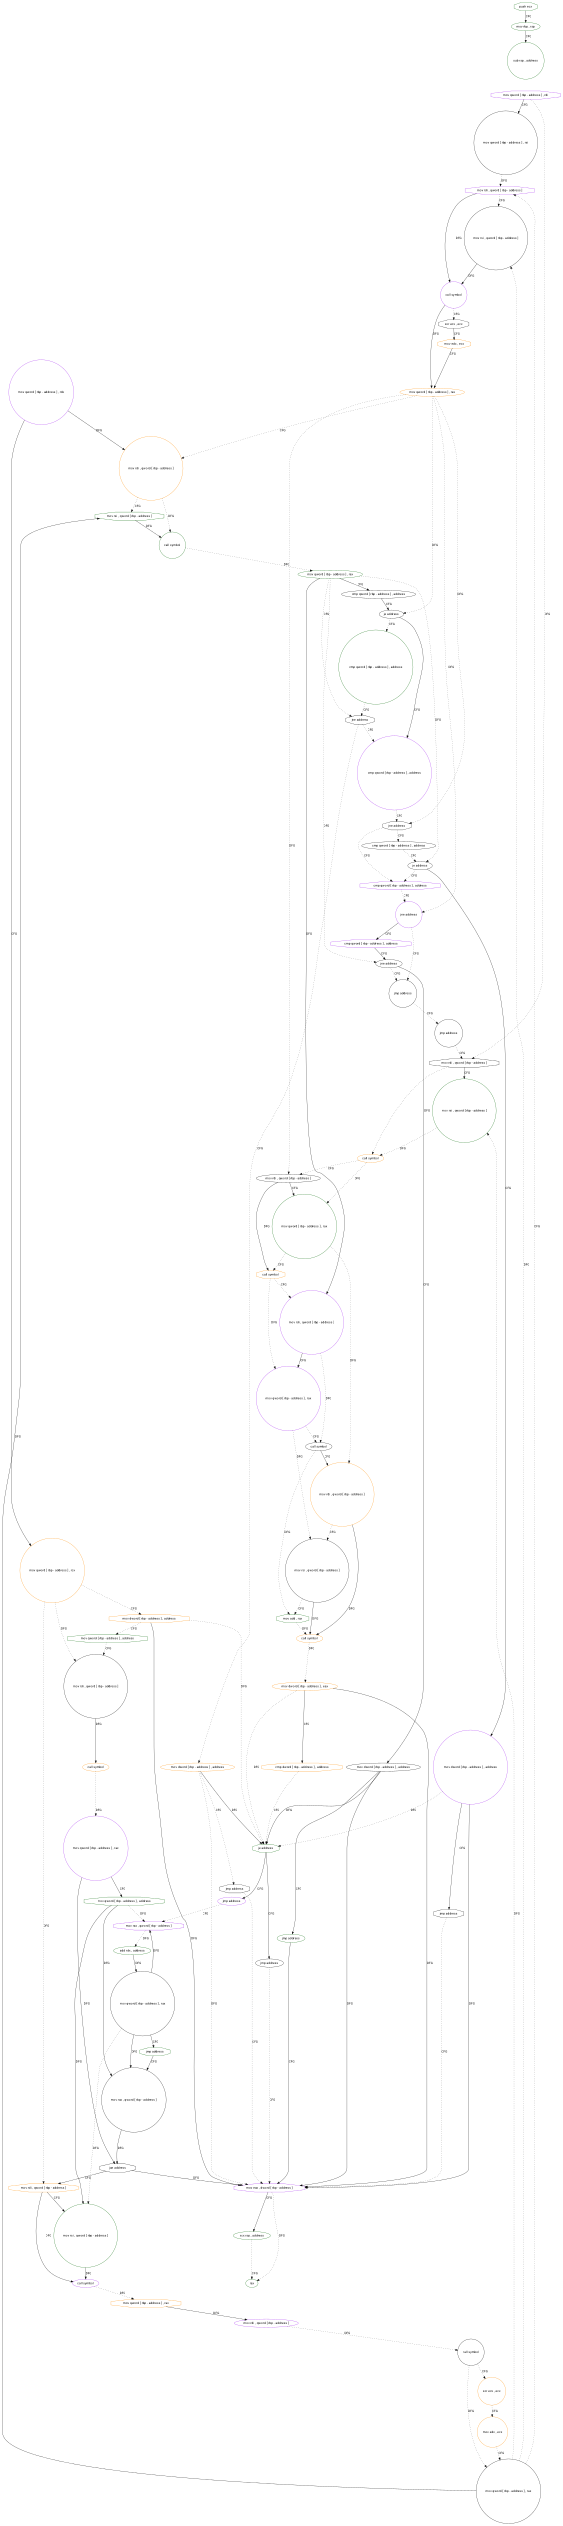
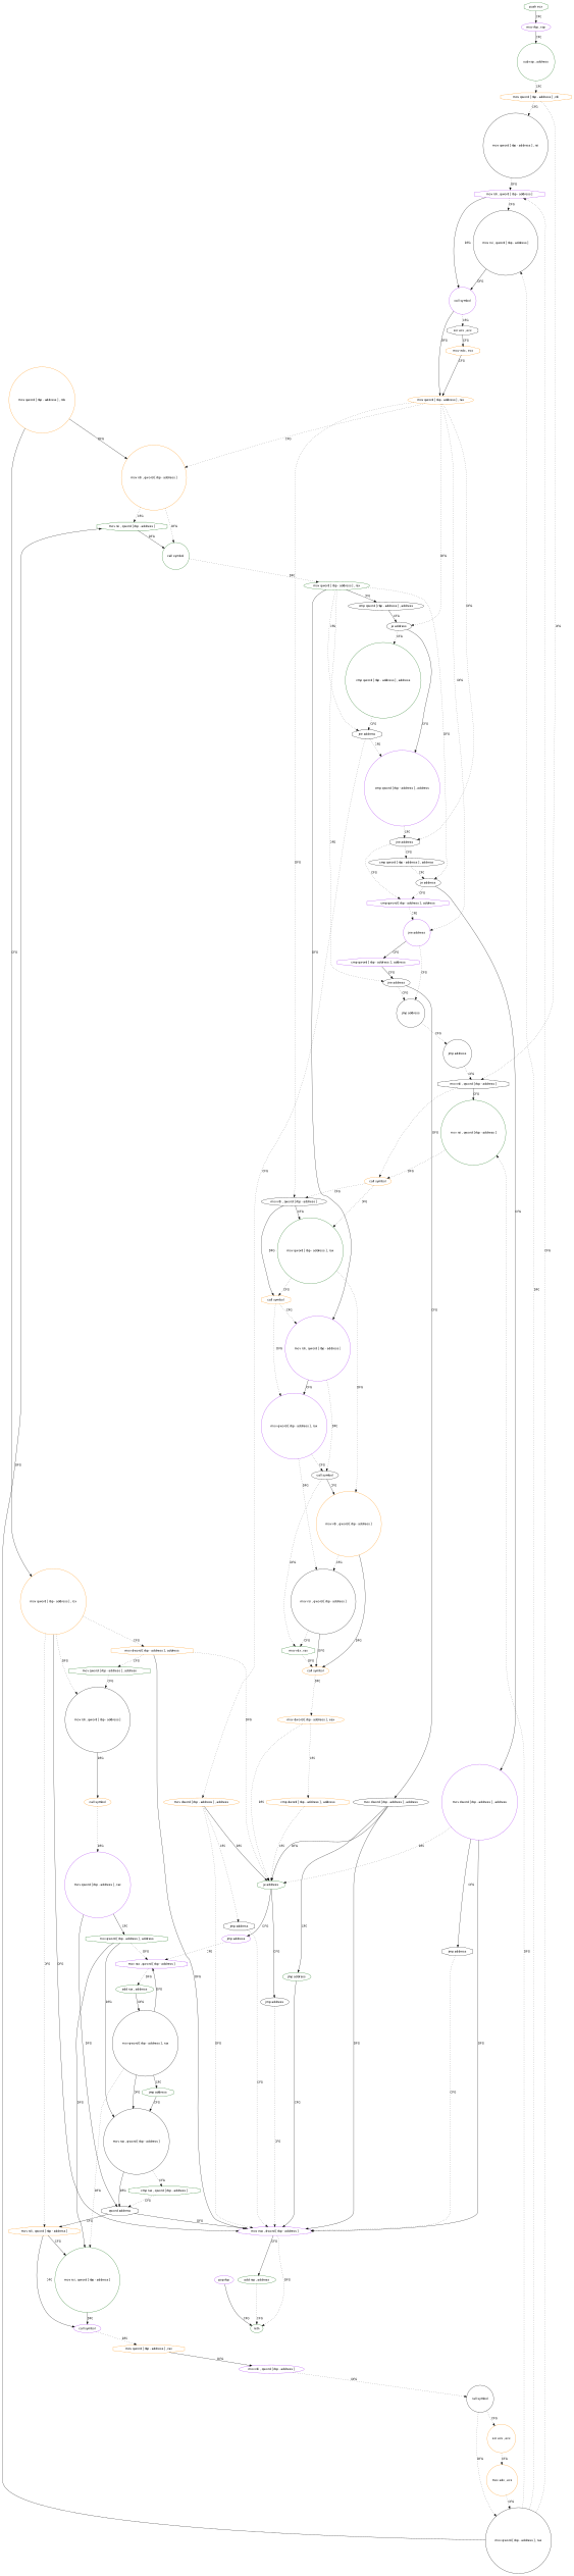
  digraph {
    fontname=Roboto
    node [color=black fontname=Roboto shape=circle]
    edge [fontname=Roboto style=dotted]
    n1 [color=darkgreen label="push ecx" shape=octagon]
-   n2 [color=darkgreen label="mov rbp , rsp" shape=ellipse]
+   n2 [color=purple label="mov rbp , rsp" shape=ellipse]
    n3 [color=darkgreen label="sub rsp , address"]
-   n4 [color=purple label="mov qword [ rbp - address ] , rdi" shape=octagon]
+   n4 [color=darkorange label="mov qword [ rbp - address ] , rdi" shape=octagon]
    n5 [label="mov qword [ rbp - address ] , rsi"]
    n6 [label="mov rdi , qword [ rbp - address ]" shape=octagon]
    n7 [color=purple label="mov rdi , qword [ rbp - address ]" shape=octagon]
    n8 [color=darkgreen label="mov rsi , qword [ rbp - address ]"]
    n9 [color=darkorange label="call symbol" shape=ellipse]
-   n10 [color=purple label="mov qword [ rbp - address ] , rdx"]
+   n10 [color=darkorange label="mov qword [ rbp - address ] , rdx"]
    n11 [color=darkorange label="mov qword [ rbp - address ] , rcx"]
    n12 [color=darkorange label="mov rdi , qword [ rbp - address ]"]
    n13 [label="mov rsi , qword [ rbp - address ]"]
    n14 [color=purple label="call symbol"]
    n15 [color=darkorange label="mov dword [ rbp - address ] , address" shape=octagon]
    n16 [label="mov rdi , qword [ rbp - address ]"]
    n17 [color=darkorange label="mov rdi , qword [ rbp - address ]" shape=octagon]
    n18 [color=darkgreen label="mov rsi , qword [ rbp - address ]" shape=octagon]
    n19 [color=darkgreen label="call symbol"]
    n20 [color=darkgreen label="mov qword [ rbp - address ] , address" shape=octagon]
    n21 [color=purple label="mov eax , dword [ rbp - address ]" shape=octagon]
    n22 [color=darkgreen label="je address" shape=octagon]
    n23 [color=darkorange label="call symbol" shape=ellipse]
    n24 [color=darkgreen label="mov rsi , qword [ rbp - address ]"]
    n25 [color=purple label="call symbol" shape=ellipse]
-   n26 [color=darkgreen label="ecx rsp , address" shape=ellipse]
-   n27 [color=darkgreen label=rax shape=ellipse]
+   n26 [color=darkgreen label="add rsp , address" shape=ellipse]
+   n27 [color=darkgreen label=retn shape=ellipse]
    n28 [color=purple label="jmp address" shape=ellipse]
    n29 [label="jmp address" shape=ellipse]
    n30 [color=purple label="mov qword [ rbp - address ] , rax"]
    n31 [color=darkgreen label="mov qword [ rbp - address ] , address" shape=octagon]
-   n32 [label="jae address" shape=octagon]
+   n32 [label="qword address" shape=octagon]
    n33 [label="mov rax , qword [ rbp - address ]"]
    n34 [color=purple label="mov rax , qword [ rbp - address ]" shape=octagon]
-   n36 [color=darkgreen label="add rdx , address" shape=ellipse]
+   n35 [color=darkgreen label="cmp rax , qword [ rbp - address ]" shape=octagon]
+   n36 [color=darkgreen label="add rax , address" shape=ellipse]
+   n37 [color=purple label="pop rbp" shape=ellipse]
    n38 [color=darkorange label="mov qword [ rbp - address ] , rax" shape=octagon]
    n39 [color=purple label="mov rdi , qword [ rbp - address ]" shape=ellipse]
    n40 [label="call symbol"]
    n41 [color=darkorange label="xor ecx , ecx"]
    n42 [label="mov qword [ rbp - address ] , rax"]
    n43 [color=darkorange label="mov edx , ecx"]
    n44 [label="xor ecx , ecx" shape=octagon]
    n45 [color=darkorange label="mov qword [ rbp - address ] , rax" shape=ellipse]
    n46 [color=darkorange label="mov edx , ecx" shape=octagon]
    n47 [label="je address" shape=ellipse]
    n48 [label="jne address" shape=octagon]
    n49 [color=purple label="jne address"]
    n50 [label="mov rdi , qword [ rbp - address ]" shape=ellipse]
    n51 [color=purple label="cmp qword [ rbp - address ] , address"]
    n52 [color=darkgreen label="cmp qword [ rbp - address ] , address"]
    n53 [color=purple label="cmp qword [ rbp - address ] , address" shape=octagon]
    n54 [label="cmp qword [ rbp - address ] , address" shape=ellipse]
    n55 [label="jmp address"]
    n56 [color=purple label="cmp qword [ rbp - address ] , address" shape=octagon]
    n57 [color=darkgreen label="mov qword [ rbp - address ] , rax"]
    n58 [color=darkorange label="call symbol" shape=octagon]
    n59 [color=darkgreen label="mov qword [ rbp - address ] , rax" shape=ellipse]
    n60 [label="cmp qword [ rbp - address ] , address" shape=ellipse]
    n61 [label="jne address" shape=octagon]
    n62 [label="je address" shape=ellipse]
    n63 [label="jne address" shape=ellipse]
    n64 [color=purple label="mov rdi , qword [ rbp - address ]"]
    n65 [color=darkorange label="mov dword [ rbp - address ] , address" shape=ellipse]
    n66 [color=purple label="mov dword [ rbp - address ] , address"]
    n67 [label="mov dword [ rbp - address ] , address" shape=ellipse]
    n68 [color=purple label="mov qword [ rbp - address ] , rax"]
    n69 [label="call symbol" shape=ellipse]
    n70 [label="jmp address" shape=octagon]
    n71 [label="jmp address"]
    n72 [label="jmp address" shape=octagon]
    n73 [color=darkgreen label="jmp address" shape=ellipse]
    n74 [color=darkorange label="mov rdi , qword [ rbp - address ]"]
    n75 [label="mov rsi , qword [ rbp - address ]"]
    n76 [color=darkorange label="call symbol" shape=ellipse]
-   n77 [color=darkgreen label="mov add , rax" shape=octagon]
+   n77 [color=darkgreen label="mov rdx , rax" shape=octagon]
    n78 [color=darkorange label="mov dword [ rbp - address ] , eax" shape=ellipse]
    n79 [color=darkorange label="cmp dword [ rbp - address ] , address" shape=octagon]
    n80 [label="mov qword [ rbp - address ] , rax"]
    n81 [color=darkgreen label="jmp address" shape=octagon]
    n1 -> n2 [label=CFG style=solid]
    n2 -> n3 [label=CFG style=solid]
-   n4 -> n5 [label=CFG style=solid]
+   n3 -> n4 [label=CFG]
+   n4 -> n5 [label=CFG]
    n4 -> n6 [label=DFG]
    n5 -> n7 [label=DFG]
    n6 -> n8 [label=CFG style=solid]
    n6 -> n9 [label=DFG]
    n7 -> n13 [label=CFG]
    n7 -> n14 [label=DFG style=solid]
    n8 -> n9 [label=DFG]
    n9 -> n50 [label=CFG]
    n9 -> n57 [label=DFG]
    n10 -> n11 [label=CFG style=solid]
    n10 -> n12 [label=DFG style=solid]
    n11 -> n15 [label=CFG]
    n11 -> n16 [label=DFG]
    n11 -> n17 [label=DFG]
    n12 -> n18 [label=CFG]
    n12 -> n19 [label=DFG]
    n13 -> n14 [label=DFG style=solid]
    n14 -> n44 [label=CFG]
    n14 -> n45 [label=DFG style=solid]
    n15 -> n20 [label=CFG]
    n15 -> n21 [label=DFG style=solid]
    n15 -> n22 [label=DFG]
    n16 -> n23 [label=DFG style=solid]
    n17 -> n24 [label=CFG style=solid]
    n17 -> n25 [label=DFG style=solid]
    n18 -> n19 [label=DFG style=solid]
    n19 -> n59 [label=DFG]
    n20 -> n16 [label=CFG]
    n21 -> n26 [label=CFG style=solid]
    n21 -> n27 [label=DFG]
    n22 -> n28 [label=CFG style=solid]
    n22 -> n29 [label=CFG style=solid]
    n23 -> n30 [label=DFG]
    n24 -> n25 [label=DFG style=solid]
    n25 -> n38 [label=DFG]
    n26 -> n27 [label=CFG]
    n28 -> n34 [label=CFG]
    n29 -> n21 [label=CFG]
    n30 -> n31 [label=CFG style=solid]
    n30 -> n32 [label=DFG style=solid]
    n31 -> n24 [label=DFG style=solid]
    n31 -> n33 [label=DFG style=solid]
    n31 -> n34 [label=DFG]
    n32 -> n17 [label=CFG style=solid]
    n32 -> n21 [label=DFG style=solid]
    n33 -> n32 [label=DFG style=solid]
+   n33 -> n35 [label=CFG]
    n34 -> n36 [label=DFG]
+   n35 -> n32 [label=CFG]
    n36 -> n80 [label=DFG style=solid]
+   n37 -> n27 [label=CFG style=solid]
    n38 -> n39 [label=DFG style=solid]
    n39 -> n40 [label=DFG]
    n40 -> n41 [label=CFG]
    n40 -> n42 [label=DFG]
    n41 -> n43 [label=CFG]
    n42 -> n7 [label=CFG]
    n42 -> n8 [label=DFG]
    n42 -> n13 [label=DFG]
    n42 -> n18 [label=DFG style=solid]
    n43 -> n42 [label=CFG]
    n44 -> n46 [label=CFG style=solid]
    n45 -> n12 [label=CFG]
    n45 -> n47 [label=DFG]
    n45 -> n48 [label=DFG]
    n45 -> n49 [label=DFG]
    n45 -> n50 [label=DFG]
    n46 -> n45 [label=CFG style=solid]
    n47 -> n51 [label=CFG style=solid]
    n47 -> n52 [label=CFG]
    n48 -> n53 [label=CFG]
    n48 -> n54 [label=CFG]
    n49 -> n55 [label=CFG]
    n49 -> n56 [label=CFG style=solid]
    n50 -> n57 [label=CFG style=solid]
    n50 -> n58 [label=DFG style=solid]
    n51 -> n48 [label=CFG]
    n52 -> n61 [label=CFG]
    n53 -> n49 [label=CFG]
    n54 -> n62 [label=CFG]
    n55 -> n71 [label=CFG]
    n56 -> n63 [label=CFG style=solid]
    n57 -> n58 [label=CFG]
    n57 -> n74 [label=DFG]
    n58 -> n64 [label=CFG]
    n58 -> n68 [label=DFG]
    n59 -> n60 [label=CFG style=solid]
    n59 -> n61 [label=DFG]
    n59 -> n62 [label=DFG]
    n59 -> n63 [label=DFG]
    n59 -> n64 [label=DFG style=solid]
    n60 -> n47 [label=CFG style=solid]
    n61 -> n51 [label=CFG]
    n61 -> n65 [label=CFG]
    n62 -> n53 [label=CFG]
    n62 -> n66 [label=CFG style=solid]
    n63 -> n55 [label=CFG]
    n63 -> n67 [label=CFG style=solid]
    n64 -> n68 [label=CFG style=solid]
    n64 -> n69 [label=DFG]
    n65 -> n21 [label=DFG]
    n65 -> n22 [label=DFG style=solid]
    n65 -> n70 [label=CFG]
    n66 -> n21 [label=DFG style=solid]
    n66 -> n22 [label=DFG]
    n66 -> n72 [label=CFG style=solid]
    n67 -> n21 [label=DFG style=solid]
    n67 -> n22 [label=DFG style=solid]
    n67 -> n73 [label=CFG style=solid]
    n68 -> n69 [label=CFG]
    n68 -> n75 [label=DFG]
    n69 -> n74 [label=CFG style=solid]
    n69 -> n77 [label=DFG]
    n70 -> n21 [label=CFG]
    n71 -> n6 [label=CFG]
    n72 -> n21 [label=CFG]
    n73 -> n21 [label=CFG style=solid]
    n74 -> n75 [label=CFG]
    n74 -> n76 [label=DFG style=solid]
    n75 -> n76 [label=DFG style=solid]
    n75 -> n77 [label=CFG]
    n76 -> n78 [label=DFG]
    n77 -> n76 [label=DFG]
-   n78 -> n21 [label=DFG style=solid]
+   n11 -> n21 [label=DFG style=solid]
    n78 -> n22 [label=DFG]
-   n78 -> n79 [label=CFG style=solid]
+   n78 -> n79 [label=CFG]
    n79 -> n22 [label=CFG]
    n80 -> n24 [label=DFG]
    n80 -> n33 [label=DFG style=solid]
    n80 -> n34 [label=DFG style=solid]
    n80 -> n81 [label=CFG style=solid]
    n81 -> n33 [label=CFG style=solid]
  }
